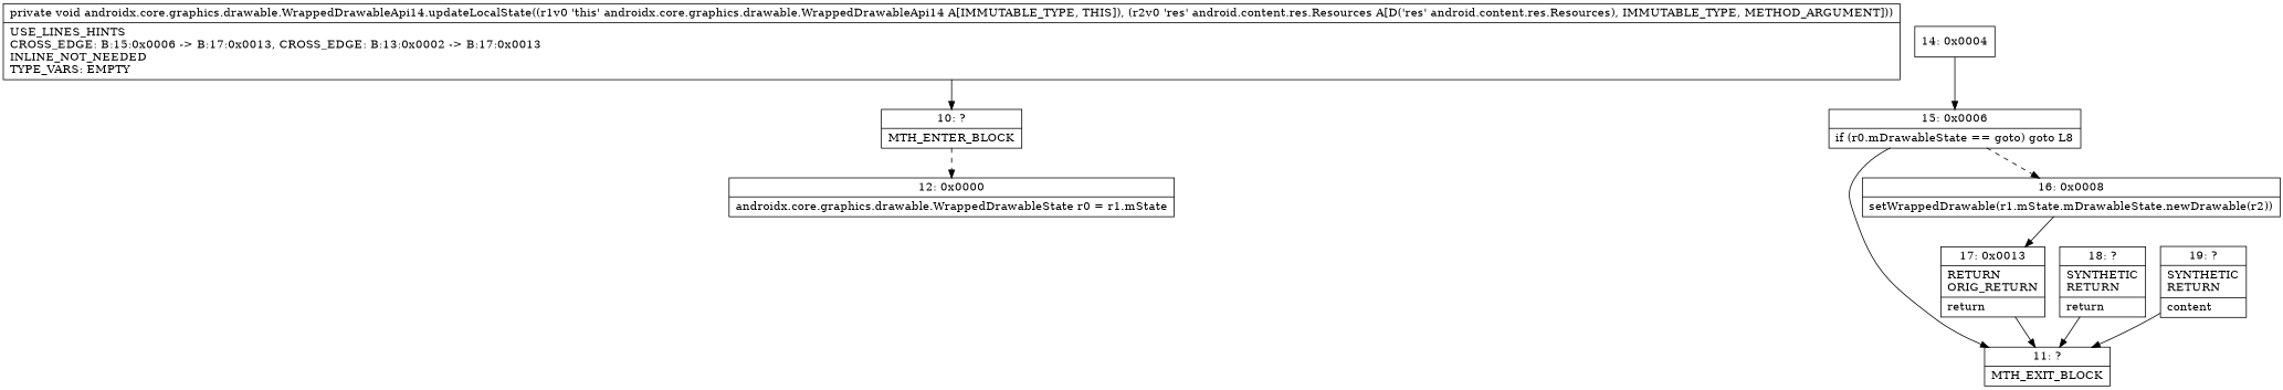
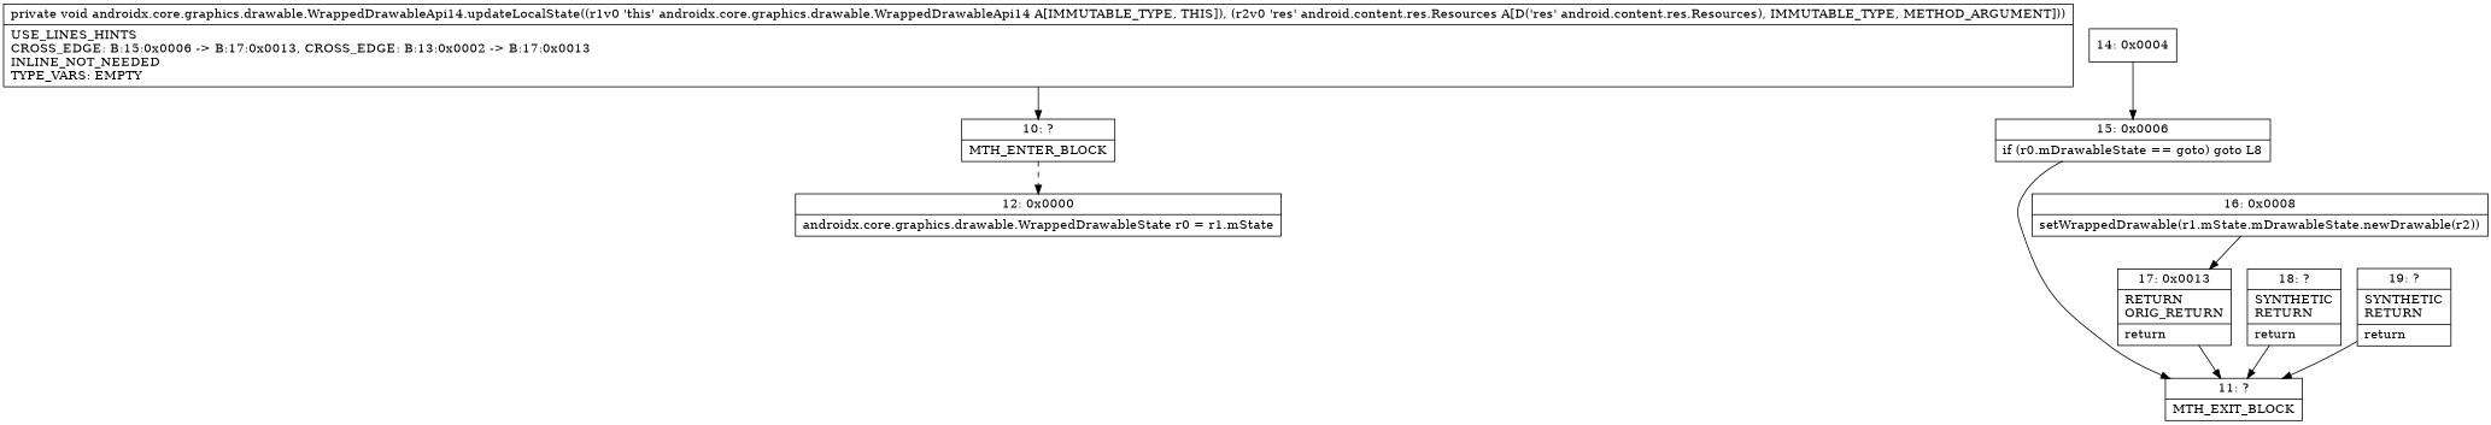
  digraph {
    node [shape=record]
    n1 [label="{10\:\ ?|MTH_ENTER_BLOCK\l}"]
    n2 [label="{12\:\ 0x0000|androidx.core.graphics.drawable.WrappedDrawableState r0 = r1.mState\l}"]
    n3 [label="{14\:\ 0x0004}"]
    n4 [label="{15\:\ 0x0006|if (r0.mDrawableState == goto) goto L8\l}"]
    n5 [label="{18\:\ ?|SYNTHETIC\lRETURN\l|return\l}"]
    n6 [label="{11\:\ ?|MTH_EXIT_BLOCK\l}"]
    n7 [label="{16\:\ 0x0008|setWrappedDrawable(r1.mState.mDrawableState.newDrawable(r2))\l}"]
    n8 [label="{17\:\ 0x0013|RETURN\lORIG_RETURN\l|return\l}"]
-   n9 [label="{19\:\ ?|SYNTHETIC\lRETURN\l|content\l}"]
+   n9 [label="{19\:\ ?|SYNTHETIC\lRETURN\l|return\l}"]
    n10 [label="{private void androidx.core.graphics.drawable.WrappedDrawableApi14.updateLocalState((r1v0 'this' androidx.core.graphics.drawable.WrappedDrawableApi14 A[IMMUTABLE_TYPE, THIS]), (r2v0 'res' android.content.res.Resources A[D('res' android.content.res.Resources), IMMUTABLE_TYPE, METHOD_ARGUMENT]))  | USE_LINES_HINTS\lCROSS_EDGE: B:15:0x0006 \-\> B:17:0x0013, CROSS_EDGE: B:13:0x0002 \-\> B:17:0x0013\lINLINE_NOT_NEEDED\lTYPE_VARS: EMPTY\l}"]
    n1 -> n2 [style=dashed]
    n3 -> n4
    n4 -> n6
-   n4 -> n7 [style=dashed]
    n5 -> n6
    n7 -> n8
    n8 -> n6
    n9 -> n6
    n10 -> n1
  }
